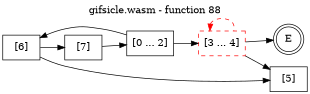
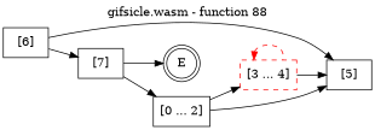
  digraph {
    label="gifsicle.wasm - function 88"
    labelfontcolor=black
    labelfontname=Helvetica
    labelfontsize=16
    labelloc=t
    rankdir=LR
    node [shape=box color=black style=solid]
    E [shape=doublecircle color="" style=""]
    n2 [label="[0 ... 2]"]
    n3 [color=red label="[3 ... 4]" style=dashed]
    n4 [label="[6]"]
    n5 [label="[5]"]
    n6 [label="[7]"]
    n2 -> n3
-   n2 -> n4
+   n2 -> n5
    n3 -> n3 [color=red dir=back style=dashed]
    n3 -> n5
    n4 -> n5
    n4 -> n6
-   n3 -> E
+   n6 -> E
    n6 -> n2
  }
